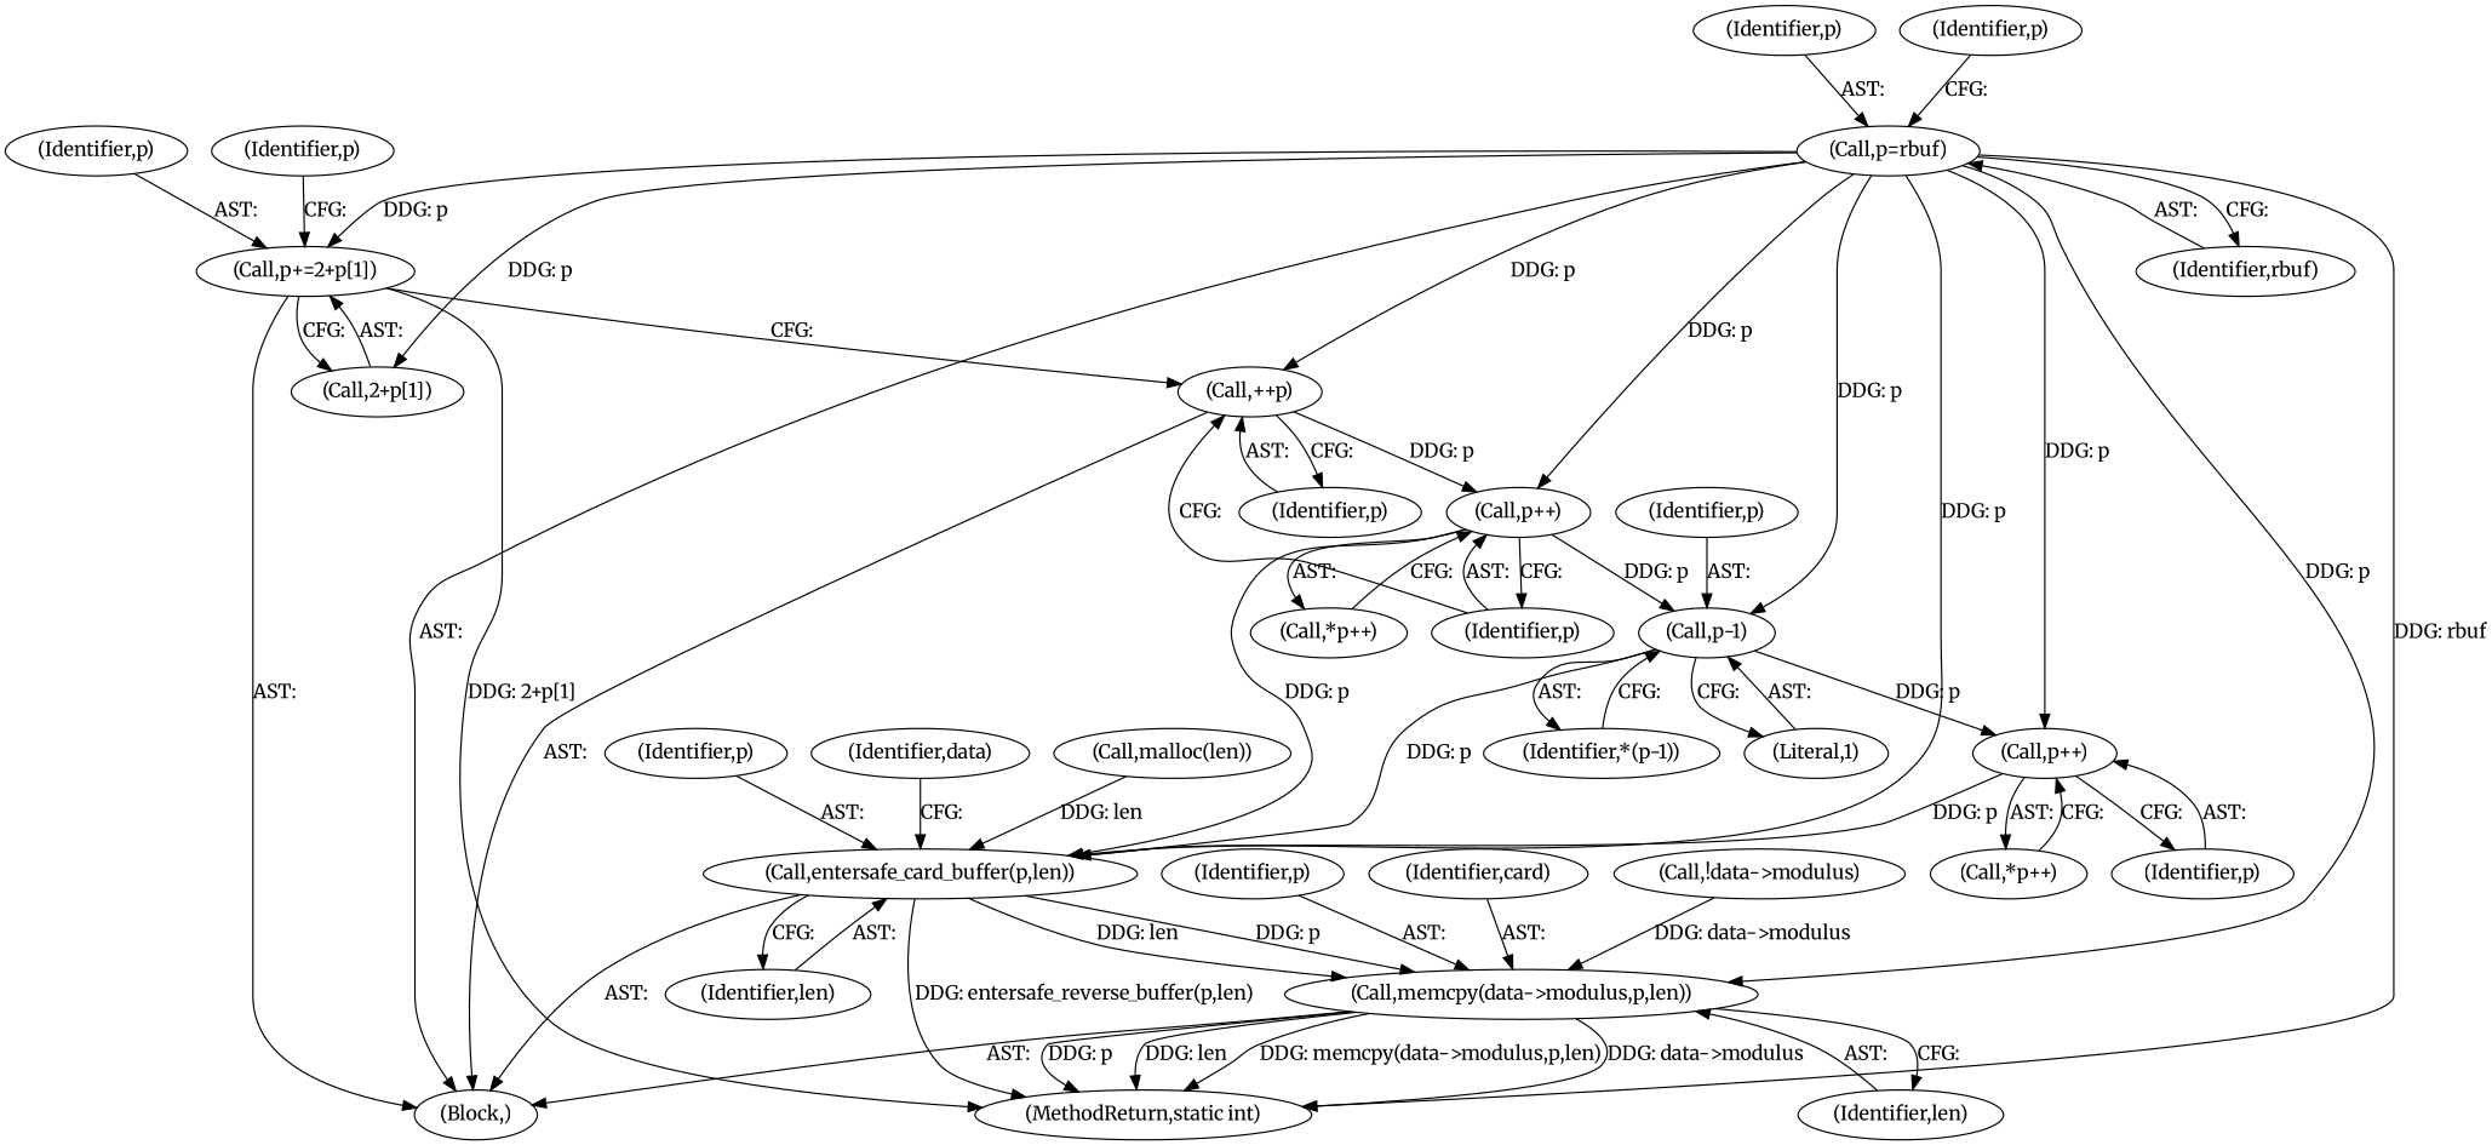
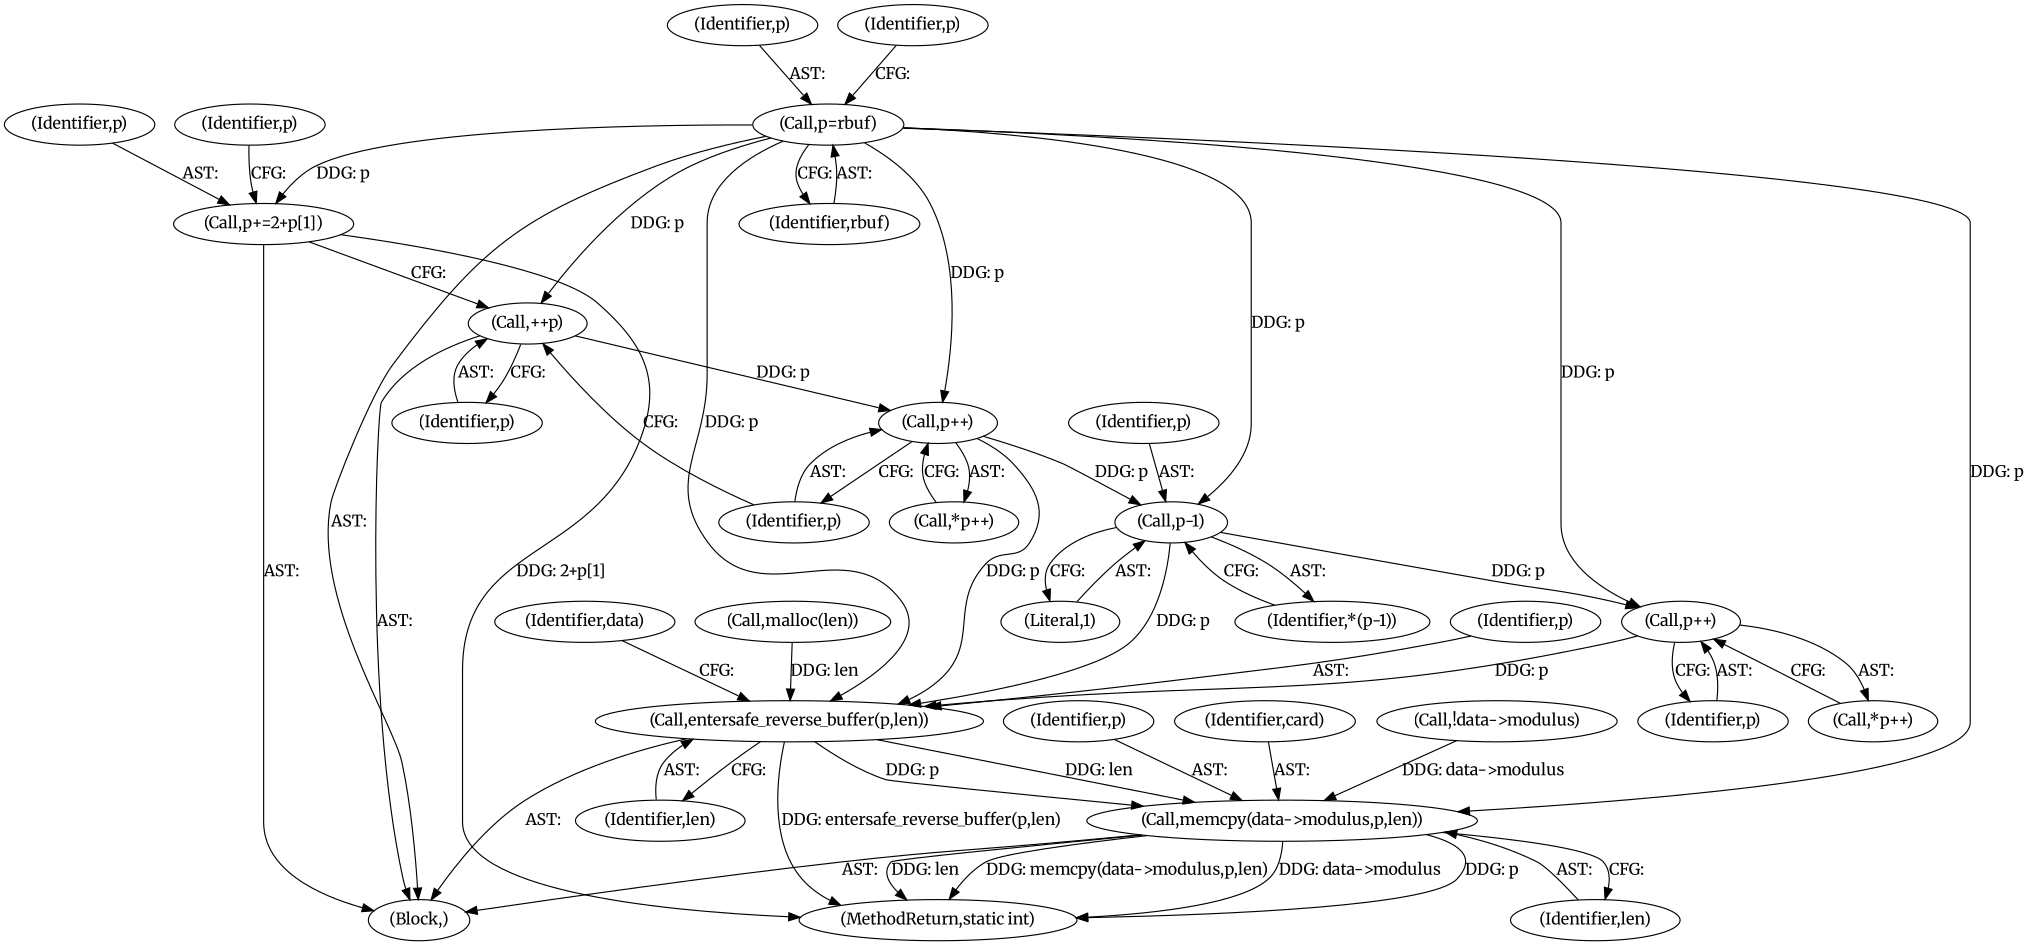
  digraph {
    fontname=Merriweather
    node [fontname=Merriweather]
    edge [fontname=Merriweather]
    n1 [label="(Call,p+=2+p[1])"]
    n2 [label="(Call,++p)"]
    n3 [label="(MethodReturn,static int)"]
-   n4 [label="(Call,2+p[1])"]
    n5 [label="(Block,)"]
    n6 [label="(Call,p++)"]
    n7 [label="(Identifier,p)"]
    n8 [label="(Call,p=rbuf)"]
    n9 [label="(Call,p-1)"]
    n10 [label="(Call,p++)"]
-   n11 [label="(Call,entersafe_card_buffer(p,len))"]
+   n11 [label="(Call,entersafe_reverse_buffer(p,len))"]
    n12 [label="(Call,memcpy(data->modulus,p,len))"]
    n13 [label="(Identifier,rbuf)"]
    n14 [label="(Call,*p++)"]
    n15 [label="(Identifier,p)"]
    n16 [label="(Identifier,*(p-1))"]
    n17 [label="(Literal,1)"]
    n18 [label="(Call,*p++)"]
    n19 [label="(Identifier,p)"]
    n20 [label="(Identifier,len)"]
    n21 [label="(Identifier,len)"]
    n22 [label="(Identifier,p)"]
    n23 [label="(Identifier,p)"]
    n24 [label="(Identifier,p)"]
    n25 [label="(Identifier,p)"]
    n26 [label="(Identifier,data)"]
    n27 [label="(Identifier,p)"]
    n28 [label="(Identifier,card)"]
    n29 [label="(Call,malloc(len))"]
    n30 [label="(Identifier,p)"]
    n31 [label="(Identifier,p)"]
    n32 [label="(Call,!data->modulus)"]
    n1 -> n2 [label="CFG: "]
    n1 -> n3 [label="DDG: 2+p[1]"]
-   n1 -> n4 [label="CFG: "]
    n1 -> n5 [label="AST: "]
    n2 -> n5 [label="AST: "]
    n2 -> n6 [label="DDG: p"]
    n2 -> n7 [label="CFG: "]
-   n4 -> n1 [label="AST: "]
    n6 -> n9 [label="DDG: p"]
    n6 -> n11 [label="DDG: p"]
    n6 -> n14 [label="AST: "]
    n6 -> n15 [label="CFG: "]
    n7 -> n2 [label="AST: "]
    n8 -> n1 [label="DDG: p"]
    n8 -> n2 [label="DDG: p"]
-   n8 -> n3 [label="DDG: rbuf"]
-   n8 -> n4 [label="DDG: p"]
    n8 -> n5 [label="AST: "]
    n8 -> n6 [label="DDG: p"]
    n8 -> n9 [label="DDG: p"]
    n8 -> n10 [label="DDG: p"]
    n8 -> n11 [label="DDG: p"]
    n8 -> n12 [label="DDG: p"]
    n8 -> n13 [label="CFG: "]
    n9 -> n10 [label="DDG: p"]
    n9 -> n11 [label="DDG: p"]
    n9 -> n16 [label="AST: "]
    n9 -> n17 [label="CFG: "]
    n10 -> n11 [label="DDG: p"]
    n10 -> n18 [label="AST: "]
    n10 -> n19 [label="CFG: "]
    n11 -> n3 [label="DDG: entersafe_reverse_buffer(p,len)"]
    n11 -> n5 [label="AST: "]
    n11 -> n12 [label="DDG: p"]
    n11 -> n12 [label="DDG: len"]
    n11 -> n20 [label="CFG: "]
    n12 -> n3 [label="DDG: p"]
    n12 -> n3 [label="DDG: len"]
    n12 -> n3 [label="DDG: memcpy(data->modulus,p,len)"]
    n12 -> n3 [label="DDG: data->modulus"]
    n12 -> n5 [label="AST: "]
    n12 -> n21 [label="CFG: "]
    n13 -> n8 [label="AST: "]
    n14 -> n6 [label="CFG: "]
    n15 -> n2 [label="CFG: "]
    n15 -> n6 [label="AST: "]
    n16 -> n9 [label="CFG: "]
    n17 -> n9 [label="AST: "]
    n18 -> n10 [label="CFG: "]
    n19 -> n10 [label="AST: "]
    n20 -> n11 [label="AST: "]
    n21 -> n12 [label="AST: "]
    n22 -> n11 [label="AST: "]
    n23 -> n8 [label="AST: "]
    n24 -> n9 [label="AST: "]
    n25 -> n8 [label="CFG: "]
    n26 -> n11 [label="CFG: "]
    n27 -> n12 [label="AST: "]
    n28 -> n12 [label="AST: "]
    n29 -> n11 [label="DDG: len"]
    n30 -> n1 [label="AST: "]
    n31 -> n1 [label="CFG: "]
    n32 -> n12 [label="DDG: data->modulus"]
  }
